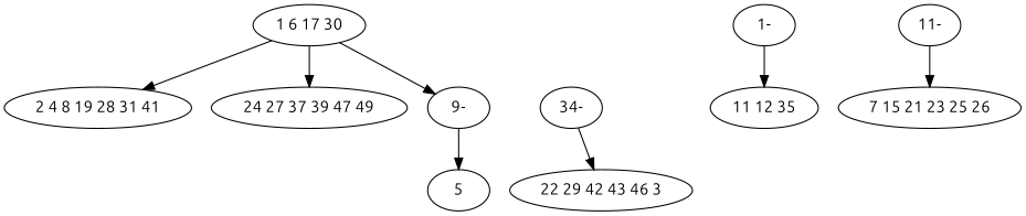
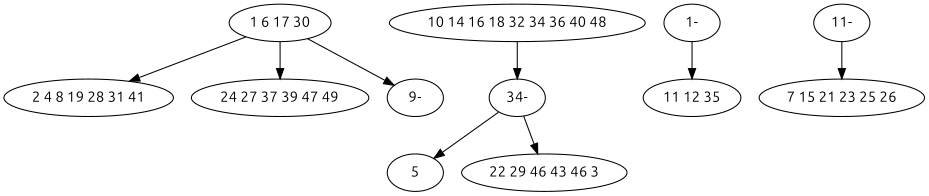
  digraph {
    fontname=Ubuntu
    node [fontname=Ubuntu]
    edge [fontname=Ubuntu]
    n1 [label="1 6 17 30"]
    n2 [label="2 4 8 19 28 31 41"]
    n3 [label="24 27 37 39 47 49"]
    n4 [label="9-"]
+   n5 [label="10 14 16 18 32 34 36 40 48"]
    n6 [label="34-"]
    n7 [label=5]
-   n8 [label="22 29 42 43 46 3"]
+   n8 [label="22 29 46 43 46 3"]
    n9 [label="1-"]
    n10 [label="11 12 35"]
    n11 [label="11-"]
    n12 [label="7 15 21 23 25 26"]
    n1 -> n2
    n1 -> n3
    n1 -> n4
-   n4 -> n7
+   n6 -> n7
+   n5 -> n6
    n6 -> n8
    n9 -> n10
    n11 -> n12
  }
